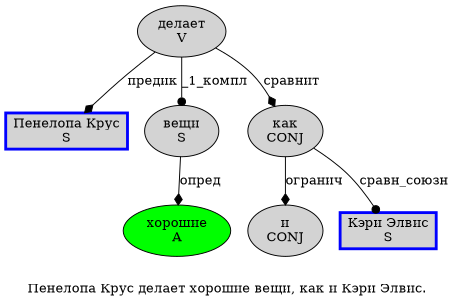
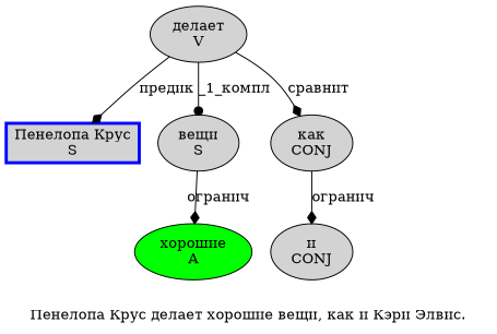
  digraph {
    label="Пенелопа Крус делает хорошие вещи, как и Кэри Элвис."
    node [fillcolor=lightgray penwidth=1 shape=ellipse style=filled]
    edge [arrowhead=diamond]
    n1 [color=blue label="Пенелопа Крус\nS" penwidth=3 shape=box]
    n2 [label="делает\nV"]
    n3 [label="вещи\nS"]
    n4 [label="как\nCONJ"]
    n5 [fillcolor=green label="хорошие\nA"]
    n6 [label="и\nCONJ"]
-   n7 [color=blue label="Кэри Элвис\nS" penwidth=3 shape=box]
    n2 -> n1 [label="предик"]
    n2 -> n3 [arrowhead=dot label="_1_компл"]
    n2 -> n4 [label="сравнит"]
-   n3 -> n5 [label="опред"]
+   n3 -> n5 [label="огранич"]
    n4 -> n6 [label="огранич"]
-   n4 -> n7 [arrowhead=dot label="сравн_союзн"]
  }
